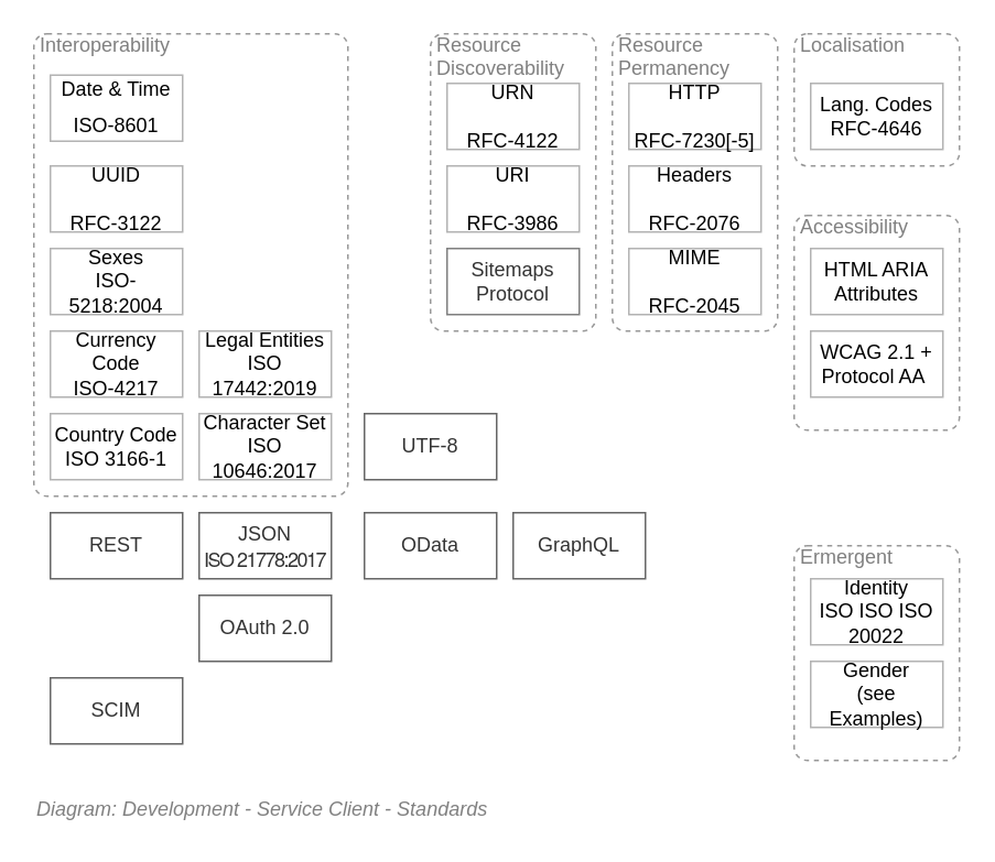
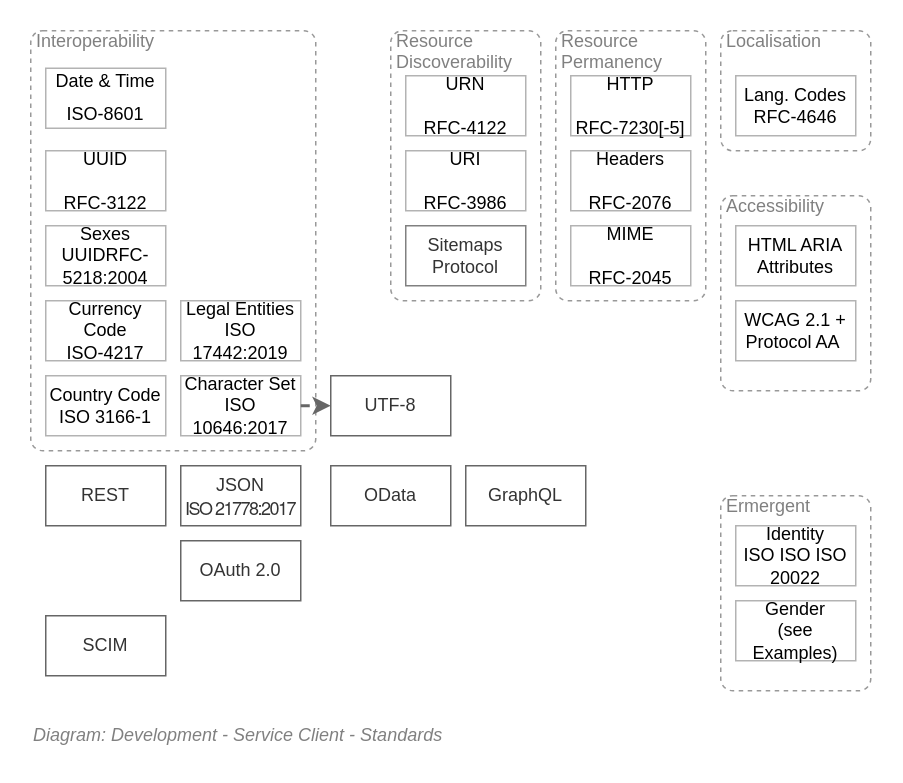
  <mxCell id="0" />
  <mxCell id="1" parent="0" />
  <mxCell id="2" value="Interoperability" style="rounded=1;whiteSpace=wrap;html=1;strokeColor=#999999;strokeWidth=1;fillColor=none;dashed=1;verticalAlign=top;align=left;spacingLeft=4;spacing=0;spacingTop=-5;fontColor=#808080;arcSize=16;absoluteArcSize=1;collapsible=0;container=1;recursiveResize=0;fontSize=12;" vertex="1" parent="1"><mxGeometry x="20" y="20" width="190" height="280" as="geometry" /></mxCell>
  <mxCell id="3" value="&lt;p style=&quot;line-height: 90%&quot;&gt;Date &amp;amp; Time&lt;br style=&quot;font-size: 12px&quot;&gt;&lt;br&gt;ISO-8601&lt;/p&gt;" style="rounded=0;whiteSpace=wrap;html=1;shadow=0;glass=0;comic=0;strokeColor=#B3B3B3;fillColor=none;fontSize=12;align=center;" vertex="1" parent="2"><mxGeometry x="10" y="25" width="80" height="40" as="geometry" /></mxCell>
  <mxCell id="4" value="UUID&lt;br style=&quot;font-size: 12px;&quot;&gt;&lt;br style=&quot;font-size: 12px;&quot;&gt;RFC-3122" style="rounded=0;whiteSpace=wrap;html=1;shadow=0;glass=0;comic=0;strokeColor=#B3B3B3;fillColor=none;fontSize=12;align=center;" vertex="1" parent="2"><mxGeometry x="10" y="80" width="80" height="40" as="geometry" /></mxCell>
- <mxCell id="5" value="Sexes&lt;br&gt;ISO-5218:2004" style="rounded=0;whiteSpace=wrap;html=1;shadow=0;glass=0;comic=0;strokeColor=#B3B3B3;fillColor=none;fontSize=12;align=center;" vertex="1" parent="2"><mxGeometry x="10" y="130" width="80" height="40" as="geometry" /></mxCell>
+ <mxCell id="5" value="Sexes&lt;br&gt;UUIDRFC-5218:2004" style="rounded=0;whiteSpace=wrap;html=1;shadow=0;glass=0;comic=0;strokeColor=#B3B3B3;fillColor=none;fontSize=12;align=center;" vertex="1" parent="2"><mxGeometry x="10" y="130" width="80" height="40" as="geometry" /></mxCell>
  <mxCell id="6" value="Currency Code&lt;br&gt;ISO-4217" style="rounded=0;whiteSpace=wrap;html=1;shadow=0;glass=0;comic=0;strokeColor=#B3B3B3;fillColor=none;fontSize=12;align=center;" vertex="1" parent="2"><mxGeometry x="10" y="180" width="80" height="40" as="geometry" /></mxCell>
  <mxCell id="7" value="Country Code&lt;br&gt;ISO 3166-1&lt;br&gt;" style="rounded=0;whiteSpace=wrap;html=1;shadow=0;glass=0;comic=0;strokeColor=#B3B3B3;fillColor=none;fontSize=12;align=center;" vertex="1" parent="2"><mxGeometry x="10" y="230" width="80" height="40" as="geometry" /></mxCell>
  <mxCell id="8" value="Character Set&lt;br&gt;ISO 10646:2017" style="rounded=0;whiteSpace=wrap;html=1;shadow=0;glass=0;comic=0;strokeColor=#B3B3B3;fillColor=none;fontSize=12;align=center;" vertex="1" parent="2"><mxGeometry x="100" y="230" width="80" height="40" as="geometry" /></mxCell>
  <mxCell id="9" value="Legal Entities&lt;br&gt;ISO 17442:2019" style="rounded=0;whiteSpace=wrap;html=1;shadow=0;glass=0;comic=0;strokeColor=#B3B3B3;fillColor=none;fontSize=12;align=center;" vertex="1" parent="2"><mxGeometry x="100" y="180" width="80" height="40" as="geometry" /></mxCell>
  <mxCell id="10" value="Localisation" style="rounded=1;whiteSpace=wrap;html=1;strokeColor=#999999;strokeWidth=1;fillColor=none;dashed=1;verticalAlign=top;align=left;spacingLeft=4;spacing=0;spacingTop=-5;fontColor=#808080;arcSize=16;absoluteArcSize=1;collapsible=0;container=1;recursiveResize=0;fontSize=12;" vertex="1" parent="1"><mxGeometry x="480" y="20" width="100" height="80" as="geometry" /></mxCell>
  <mxCell id="11" value="Lang. Codes&lt;br style=&quot;font-size: 12px&quot;&gt;RFC-4646" style="rounded=0;whiteSpace=wrap;html=1;shadow=0;glass=0;comic=0;strokeColor=#B3B3B3;fillColor=none;fontSize=12;align=center;" vertex="1" parent="10"><mxGeometry x="10" y="30" width="80" height="40" as="geometry" /></mxCell>
  <mxCell id="12" value="Accessibility" style="rounded=1;whiteSpace=wrap;html=1;strokeColor=#999999;strokeWidth=1;fillColor=none;dashed=1;verticalAlign=top;align=left;spacingLeft=4;spacing=0;spacingTop=-5;fontColor=#808080;arcSize=16;absoluteArcSize=1;collapsible=0;container=1;recursiveResize=0;fontSize=12;" vertex="1" parent="1"><mxGeometry x="480" y="130" width="100" height="130" as="geometry" /></mxCell>
  <mxCell id="13" value="HTML ARIA&lt;br&gt;Attributes" style="rounded=0;whiteSpace=wrap;html=1;shadow=0;glass=0;comic=0;strokeColor=#B3B3B3;fillColor=none;fontSize=12;align=center;" vertex="1" parent="12"><mxGeometry x="10" y="20" width="80" height="40" as="geometry" /></mxCell>
  <mxCell id="14" value="WCAG 2.1 + Protocol AA&amp;nbsp;" style="rounded=0;whiteSpace=wrap;html=1;shadow=0;glass=0;comic=0;strokeColor=#B3B3B3;fillColor=none;fontSize=12;align=center;" vertex="1" parent="12"><mxGeometry x="10" y="70" width="80" height="40" as="geometry" /></mxCell>
  <mxCell id="15" value="Resource Discoverability" style="rounded=1;whiteSpace=wrap;html=1;strokeColor=#999999;strokeWidth=1;fillColor=none;dashed=1;verticalAlign=top;align=left;spacingLeft=4;spacing=0;spacingTop=-5;fontColor=#808080;arcSize=16;absoluteArcSize=1;collapsible=0;container=1;recursiveResize=0;fontSize=12;" vertex="1" parent="1"><mxGeometry x="260" y="20" width="100" height="180" as="geometry" /></mxCell>
  <mxCell id="16" value="URI&lt;br style=&quot;font-size: 12px&quot;&gt;&lt;br&gt;RFC-3986" style="rounded=0;whiteSpace=wrap;html=1;shadow=0;glass=0;comic=0;strokeColor=#B3B3B3;fillColor=none;fontSize=12;align=center;" vertex="1" parent="15"><mxGeometry x="10" y="80" width="80" height="40" as="geometry" /></mxCell>
  <mxCell id="17" value="URN&lt;br style=&quot;font-size: 12px;&quot;&gt;&lt;br style=&quot;font-size: 12px;&quot;&gt;RFC-4122" style="rounded=0;whiteSpace=wrap;html=1;shadow=0;glass=0;comic=0;strokeColor=#B3B3B3;fillColor=none;fontSize=12;align=center;" vertex="1" parent="15"><mxGeometry x="10" y="30" width="80" height="40" as="geometry" /></mxCell>
  <mxCell id="18" value="Sitemaps Protocol" style="rounded=0;whiteSpace=wrap;html=1;shadow=0;glass=0;comic=0;fontSize=12;align=center;fillColor=none;strokeColor=#808080;fontColor=#333333;" vertex="1" parent="15"><mxGeometry x="10" y="130" width="80" height="40" as="geometry" /></mxCell>
  <mxCell id="19" value="Resource Permanency" style="rounded=1;whiteSpace=wrap;html=1;strokeColor=#999999;strokeWidth=1;fillColor=none;dashed=1;verticalAlign=top;align=left;spacingLeft=4;spacing=0;spacingTop=-5;fontColor=#808080;arcSize=16;absoluteArcSize=1;collapsible=0;container=1;recursiveResize=0;fontSize=12;" vertex="1" parent="1"><mxGeometry x="370" y="20" width="100" height="180" as="geometry" /></mxCell>
  <mxCell id="20" value="HTTP&lt;br style=&quot;font-size: 12px;&quot;&gt;&lt;br style=&quot;font-size: 12px;&quot;&gt;RFC-7230[-5]" style="rounded=0;whiteSpace=wrap;html=1;shadow=0;glass=0;comic=0;strokeColor=#B3B3B3;fillColor=none;fontSize=12;align=center;" vertex="1" parent="19"><mxGeometry x="10" y="30" width="80" height="40" as="geometry" /></mxCell>
  <mxCell id="21" value="MIME&lt;br style=&quot;font-size: 12px;&quot;&gt;&lt;br style=&quot;font-size: 12px;&quot;&gt;RFC-2045" style="rounded=0;whiteSpace=wrap;html=1;shadow=0;glass=0;comic=0;strokeColor=#B3B3B3;fillColor=none;fontSize=12;align=center;" vertex="1" parent="19"><mxGeometry x="10" y="130" width="80" height="40" as="geometry" /></mxCell>
  <mxCell id="22" value="Headers&lt;br style=&quot;font-size: 12px;&quot;&gt;&lt;br style=&quot;font-size: 12px;&quot;&gt;RFC-2076" style="rounded=0;whiteSpace=wrap;html=1;shadow=0;glass=0;comic=0;strokeColor=#B3B3B3;fillColor=none;fontSize=12;align=center;" vertex="1" parent="19"><mxGeometry x="10" y="80" width="80" height="40" as="geometry" /></mxCell>
  <mxCell id="23" value="OAuth 2.0" style="rounded=0;whiteSpace=wrap;html=1;strokeColor=#666666;strokeWidth=1;fillColor=none;fontSize=12;fontColor=#333333;align=center;labelBackgroundColor=none;" vertex="1" parent="1"><mxGeometry x="120" y="360" width="80" height="40" as="geometry" /></mxCell>
  <mxCell id="24" value="REST" style="rounded=0;whiteSpace=wrap;html=1;strokeColor=#666666;strokeWidth=1;fillColor=none;fontSize=12;fontColor=#333333;align=center;labelBackgroundColor=none;" vertex="1" parent="1"><mxGeometry x="30" y="310" width="80" height="40" as="geometry" /></mxCell>
  <mxCell id="25" value="GraphQL" style="rounded=0;whiteSpace=wrap;html=1;strokeColor=#666666;strokeWidth=1;fillColor=none;fontSize=12;fontColor=#333333;align=center;labelBackgroundColor=none;" vertex="1" parent="1"><mxGeometry x="310" y="310" width="80" height="40" as="geometry" /></mxCell>
  <mxCell id="26" value="OData" style="rounded=0;whiteSpace=wrap;html=1;strokeColor=#666666;strokeWidth=1;fillColor=none;fontSize=12;fontColor=#333333;align=center;labelBackgroundColor=none;" vertex="1" parent="1"><mxGeometry x="220" y="310" width="80" height="40" as="geometry" /></mxCell>
  <mxCell id="27" value="&lt;font style=&quot;font-size: 12px&quot;&gt;JSON&lt;br style=&quot;font-size: 12px;&quot;&gt;&lt;/font&gt;&lt;h1 style=&quot;box-sizing: border-box ; margin: 0px ; font-family: &amp;quot;metawebpro&amp;quot; , &amp;quot;helvetica neue&amp;quot; , &amp;quot;helvetica&amp;quot; , &amp;quot;arial&amp;quot; , sans-serif ; line-height: 1.1 ; letter-spacing: -1px ; text-transform: uppercase ; background-color: rgb(255 , 255 , 255) ; font-size: 12px&quot;&gt;&lt;font style=&quot;font-size: 12px ; font-weight: normal&quot;&gt;ISO 21778:2017&lt;/font&gt;&lt;/h1&gt;" style="rounded=0;whiteSpace=wrap;html=1;strokeColor=#666666;strokeWidth=1;fillColor=none;fontSize=12;fontColor=#333333;align=center;labelBackgroundColor=none;" vertex="1" parent="1"><mxGeometry x="120" y="310" width="80" height="40" as="geometry" /></mxCell>
  <mxCell id="28" value="SCIM" style="rounded=0;whiteSpace=wrap;html=1;strokeColor=#666666;strokeWidth=1;fillColor=none;fontSize=12;fontColor=#333333;align=center;labelBackgroundColor=none;" vertex="1" parent="1"><mxGeometry x="30" y="410" width="80" height="40" as="geometry" /></mxCell>
  <mxCell id="29" value="UTF-8" style="rounded=0;whiteSpace=wrap;html=1;strokeColor=#666666;strokeWidth=1;fillColor=none;fontSize=12;fontColor=#333333;align=center;labelBackgroundColor=none;" vertex="1" parent="1"><mxGeometry x="220" y="250" width="80" height="40" as="geometry" /></mxCell>
+ <mxCell id="30" style="edgeStyle=none;rounded=0;jumpStyle=arc;orthogonalLoop=1;jettySize=auto;html=1;dashed=1;strokeColor=#666666;strokeWidth=2;fontSize=10;" edge="1" parent="1" source="8" target="29"><mxGeometry relative="1" as="geometry" /></mxCell>
  <mxCell id="31" value="Ermergent" style="rounded=1;whiteSpace=wrap;html=1;strokeColor=#999999;strokeWidth=1;fillColor=none;dashed=1;verticalAlign=top;align=left;spacingLeft=4;spacing=0;spacingTop=-5;fontColor=#808080;arcSize=16;absoluteArcSize=1;collapsible=0;container=1;recursiveResize=0;fontSize=12;" vertex="1" parent="1"><mxGeometry x="480" y="330" width="100" height="130" as="geometry" /></mxCell>
  <mxCell id="32" value="Identity&lt;br&gt;ISO ISO&amp;nbsp;ISO 20022" style="rounded=0;whiteSpace=wrap;html=1;shadow=0;glass=0;comic=0;strokeColor=#B3B3B3;fillColor=none;fontSize=12;align=center;" vertex="1" parent="31"><mxGeometry x="10" y="20" width="80" height="40" as="geometry" /></mxCell>
  <mxCell id="33" value="Gender&lt;br&gt;(see Examples)" style="rounded=0;whiteSpace=wrap;html=1;shadow=0;glass=0;comic=0;strokeColor=#B3B3B3;fillColor=none;fontSize=12;align=center;" vertex="1" parent="31"><mxGeometry x="10" y="70" width="80" height="40" as="geometry" /></mxCell>
  <mxCell id="34" value="&lt;font style=&quot;font-size: 12px&quot;&gt;Diagram: Development - Service Client - Standards&lt;/font&gt;" style="text;strokeColor=none;fillColor=none;html=1;fontSize=12;fontStyle=2;verticalAlign=middle;align=left;shadow=0;glass=0;comic=0;opacity=30;fontColor=#808080;" vertex="1" parent="1"><mxGeometry x="20" y="480" width="520" height="20" as="geometry" /></mxCell>
